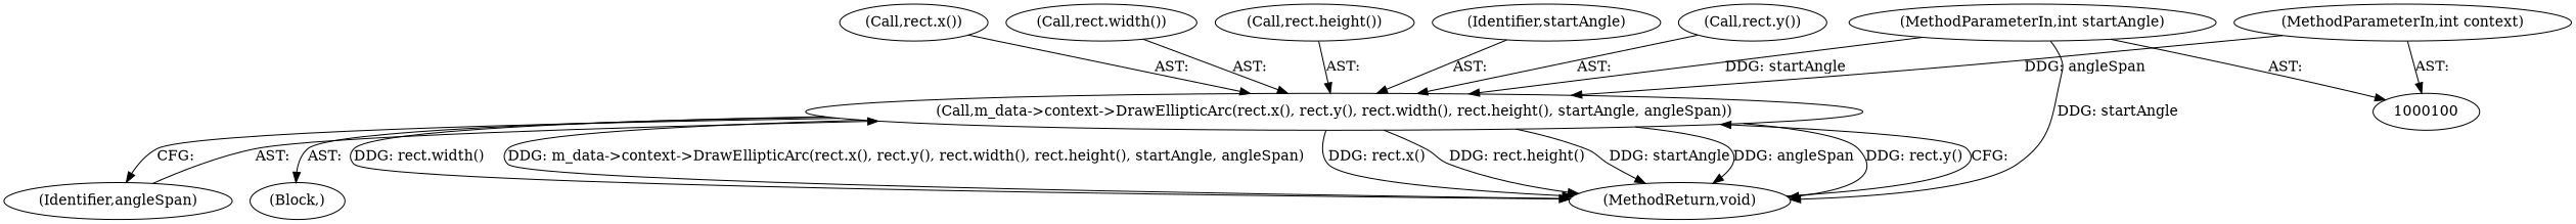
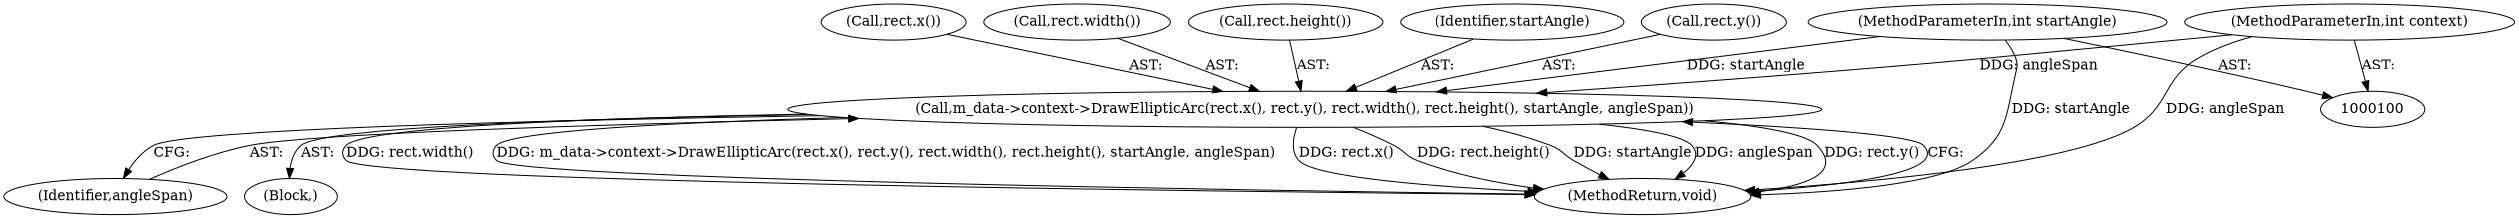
  digraph {
    n1 [label="(Call,m_data->context->DrawEllipticArc(rect.x(), rect.y(), rect.width(), rect.height(), startAngle, angleSpan))"]
    n2 [label="(Identifier,angleSpan)"]
    n3 [label="(Block,)"]
    n4 [label="(MethodReturn,void)"]
    n5 [label="(MethodParameterIn,int startAngle)"]
    1000100
    n7 [label="(MethodParameterIn,int context)"]
    n8 [label="(Call,rect.x())"]
    n9 [label="(Call,rect.width())"]
    n10 [label="(Call,rect.height())"]
    n11 [label="(Identifier,startAngle)"]
    n12 [label="(Call,rect.y())"]
    n1 -> n2 [label="CFG: "]
    n1 -> n3 [label="AST: "]
    n1 -> n4 [label="DDG: rect.width()"]
    n1 -> n4 [label="DDG: m_data->context->DrawEllipticArc(rect.x(), rect.y(), rect.width(), rect.height(), startAngle, angleSpan)"]
    n1 -> n4 [label="DDG: rect.x()"]
    n1 -> n4 [label="DDG: rect.height()"]
    n1 -> n4 [label="DDG: startAngle"]
    n1 -> n4 [label="DDG: angleSpan"]
    n1 -> n4 [label="DDG: rect.y()"]
    n2 -> n1 [label="AST: "]
    n4 -> n1 [label="CFG: "]
    n5 -> n1 [label="DDG: startAngle"]
    n5 -> n4 [label="DDG: startAngle"]
    n5 -> 1000100 [label="AST: "]
    n7 -> n1 [label="DDG: angleSpan"]
+   n7 -> n4 [label="DDG: angleSpan"]
    n7 -> 1000100 [label="AST: "]
    n8 -> n1 [label="AST: "]
    n9 -> n1 [label="AST: "]
    n10 -> n1 [label="AST: "]
    n11 -> n1 [label="AST: "]
    n12 -> n1 [label="AST: "]
  }
